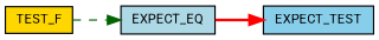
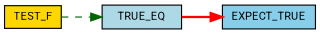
  digraph {
    fontname=Roboto
    rankdir=LR
    node [color=black fontname=Roboto fontsize=10 shape=record style=filled]
    edge [fontname=Roboto fontsize=10 labelfontname=Helvetica labelfontsize=10]
    n1 [fillcolor=gold fontcolor=black height=0.2 label=TEST_F width=0.4]
-   n2 [fillcolor=lightblue height=0.2 label=EXPECT_EQ width=0.4]
-   n3 [fillcolor=skyblue height=0.2 label=EXPECT_TEST width=0.4]
+   n2 [fillcolor=lightblue height=0.2 label=TRUE_EQ width=0.4]
+   n3 [fillcolor=skyblue height=0.2 label=EXPECT_TRUE width=0.4]
    n1 -> n2 [color=darkgreen style=dashed]
    n2 -> n3 [color=red style=bold]
  }
